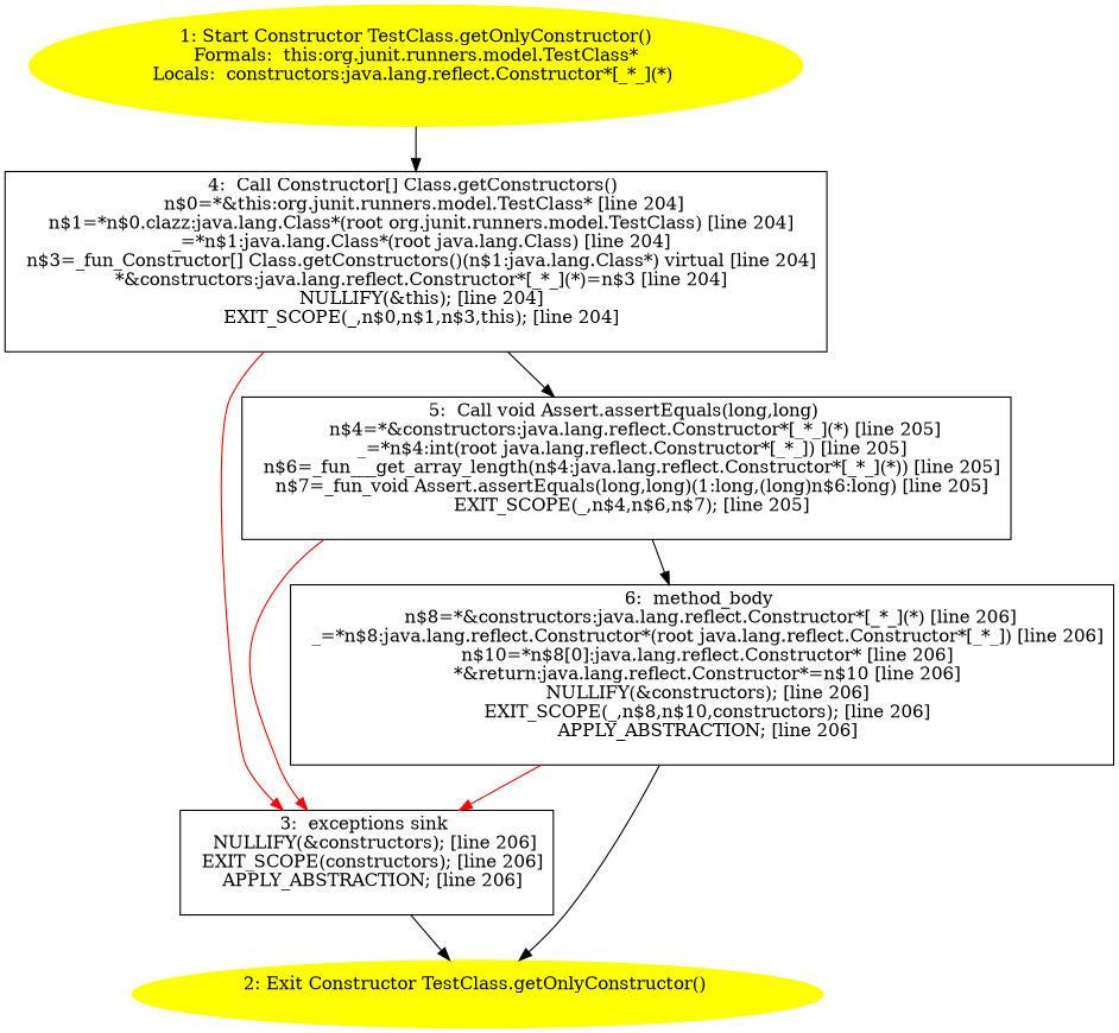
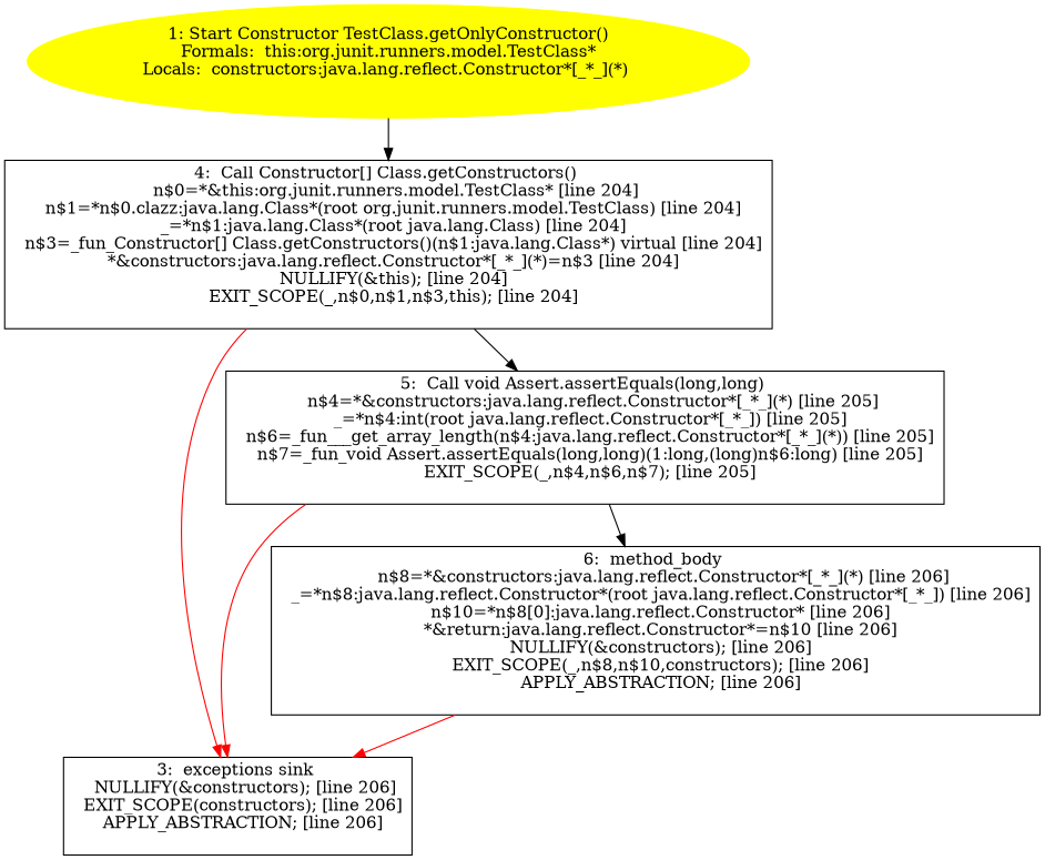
  digraph {
    node [shape=box]
    n1 [color=yellow label="1: Start Constructor TestClass.getOnlyConstructor()\nFormals:  this:org.junit.runners.model.TestClass*\nLocals:  constructors:java.lang.reflect.Constructor*[_*_](*) \n  " style=filled shape=""]
    n2 [label="4:  Call Constructor[] Class.getConstructors() \n   n$0=*&this:org.junit.runners.model.TestClass* [line 204]\n  n$1=*n$0.clazz:java.lang.Class*(root org.junit.runners.model.TestClass) [line 204]\n  _=*n$1:java.lang.Class*(root java.lang.Class) [line 204]\n  n$3=_fun_Constructor[] Class.getConstructors()(n$1:java.lang.Class*) virtual [line 204]\n  *&constructors:java.lang.reflect.Constructor*[_*_](*)=n$3 [line 204]\n  NULLIFY(&this); [line 204]\n  EXIT_SCOPE(_,n$0,n$1,n$3,this); [line 204]\n "]
    n3 [label="3:  exceptions sink \n   NULLIFY(&constructors); [line 206]\n  EXIT_SCOPE(constructors); [line 206]\n  APPLY_ABSTRACTION; [line 206]\n "]
    n4 [label="5:  Call void Assert.assertEquals(long,long) \n   n$4=*&constructors:java.lang.reflect.Constructor*[_*_](*) [line 205]\n  _=*n$4:int(root java.lang.reflect.Constructor*[_*_]) [line 205]\n  n$6=_fun___get_array_length(n$4:java.lang.reflect.Constructor*[_*_](*)) [line 205]\n  n$7=_fun_void Assert.assertEquals(long,long)(1:long,(long)n$6:long) [line 205]\n  EXIT_SCOPE(_,n$4,n$6,n$7); [line 205]\n "]
-   n5 [color=yellow label="2: Exit Constructor TestClass.getOnlyConstructor() \n  " style=filled shape=""]
    n6 [label="6:  method_body \n   n$8=*&constructors:java.lang.reflect.Constructor*[_*_](*) [line 206]\n  _=*n$8:java.lang.reflect.Constructor*(root java.lang.reflect.Constructor*[_*_]) [line 206]\n  n$10=*n$8[0]:java.lang.reflect.Constructor* [line 206]\n  *&return:java.lang.reflect.Constructor*=n$10 [line 206]\n  NULLIFY(&constructors); [line 206]\n  EXIT_SCOPE(_,n$8,n$10,constructors); [line 206]\n  APPLY_ABSTRACTION; [line 206]\n "]
    n1 -> n2
    n2 -> n3 [color=red]
    n2 -> n4
-   n3 -> n5
    n4 -> n3 [color=red]
    n4 -> n6
    n6 -> n3 [color=red]
-   n6 -> n5
  }
